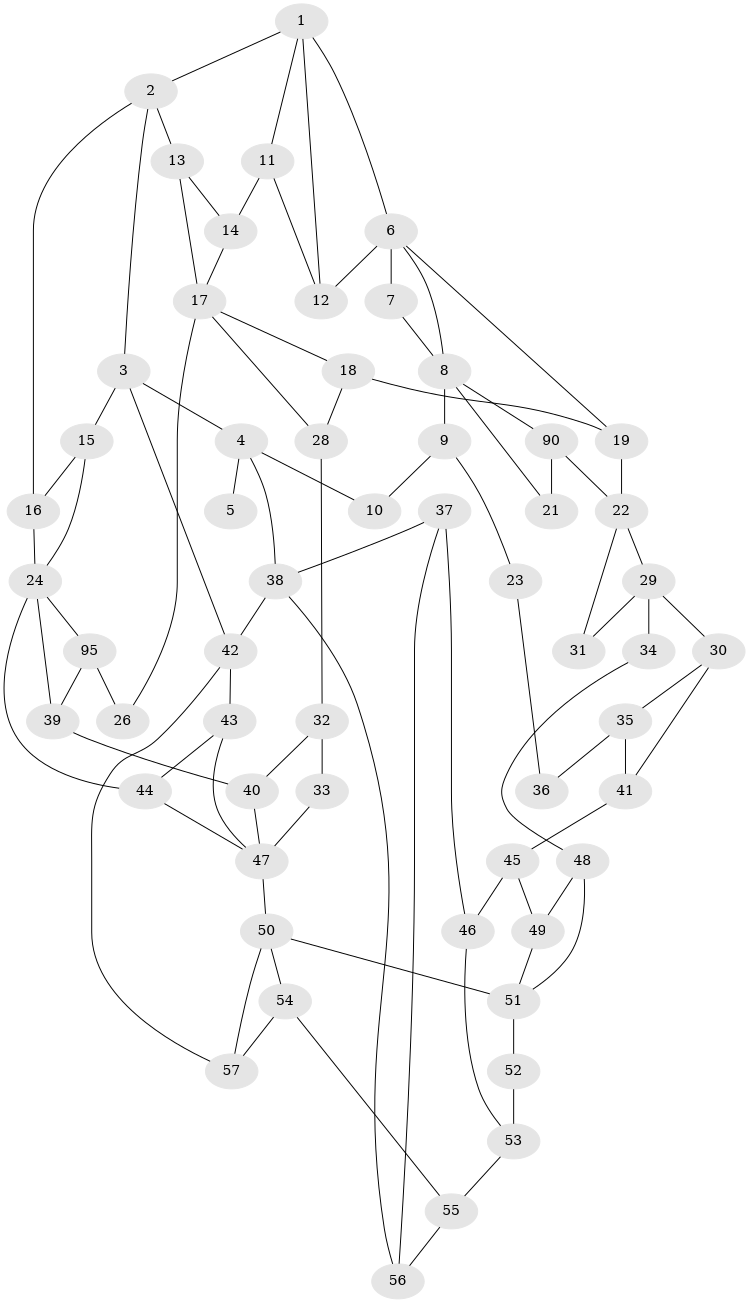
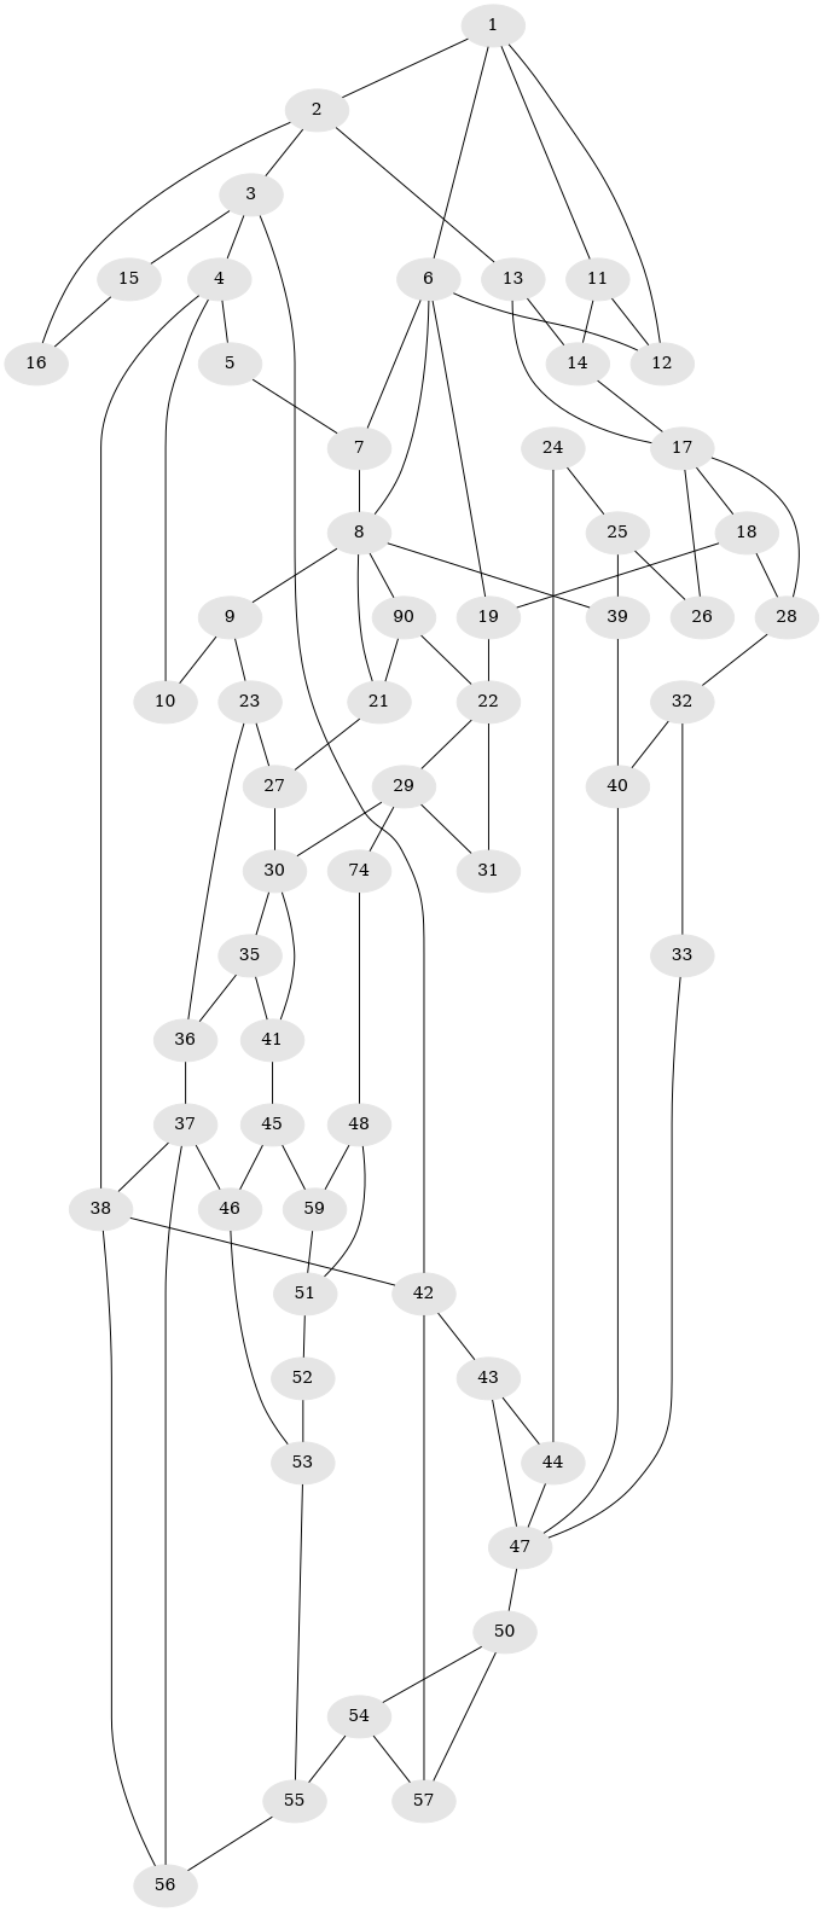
  graph {
    node [color=gray90 style=filled]
    edge [weight=1.0]
    1
    2
    6
    11
    12
    3
    13
    16
    7
    8
    19
    14
    4
    15
    42
    17
    24
    5
    10
    38
    43
    57
    56
    9
    n25 [label=90]
    21
    22
    23
+   27
    36
    18
    26
    28
-   25 [label=95]
+   25
    39
    44
    32
    29
    31
    30
-   34
+   34 [label=74]
    37
    40
    47
    35
    41
    33
    48
    45
    50
-   49
+   49 [label=59]
    51
    46
    53
    55
    54
    52
    1 -- 2
    1 -- 6
    1 -- 11
    1 -- 12
    2 -- 3
    2 -- 13
    2 -- 16
    6 -- 12
    6 -- 7
    6 -- 8
    6 -- 19
    11 -- 12
    11 -- 14
    3 -- 4
    3 -- 15
    3 -- 42
    13 -- 14
    13 -- 17
-   16 -- 24
    7 -- 8
    8 -- 9 [weight=2.0]
    8 -- n25
    8 -- 21
    19 -- 22 [weight=2.0]
    14 -- 17
    4 -- 5
    4 -- 10
    4 -- 38
    15 -- 16
-   15 -- 24
    42 -- 43
    42 -- 57
    17 -- 18
    17 -- 26 [weight=2.0]
    17 -- 28
    24 -- 25
-   24 -- 39
+   8 -- 39
    24 -- 44 [weight=2.0]
+   5 -- 7
    38 -- 42
    38 -- 56
    43 -- 44 [weight=2.0]
    43 -- 47
    9 -- 10 [weight=2.0]
    9 -- 23 [weight=2.0]
    n25 -- 21
    n25 -- 22
+   21 -- 27 [weight=2.0]
    22 -- 29
    22 -- 31 [weight=2.0]
+   23 -- 27
    23 -- 36 [weight=2.0]
+   27 -- 30 [weight=2.0]
+   36 -- 37 [weight=2.0]
    18 -- 19 [weight=2.0]
    18 -- 28
    28 -- 32
    25 -- 26
    25 -- 39
    39 -- 40
    44 -- 47
    32 -- 40
    32 -- 33
    29 -- 31
    29 -- 30 [weight=2.0]
    29 -- 34
    30 -- 35
    30 -- 41
    34 -- 48
    37 -- 38
    37 -- 56
    37 -- 46
    40 -- 47
    47 -- 50 [weight=2.0]
    35 -- 36
    35 -- 41
    41 -- 45
    33 -- 47
    48 -- 49
    48 -- 51
    45 -- 49
    45 -- 46
    50 -- 57
-   50 -- 51 [weight=2.0]
    50 -- 54
    49 -- 51
    51 -- 52 [weight=2.0]
    46 -- 53
    53 -- 55
    55 -- 56
    54 -- 57
    54 -- 55
    52 -- 53 [weight=4.0]
  }
